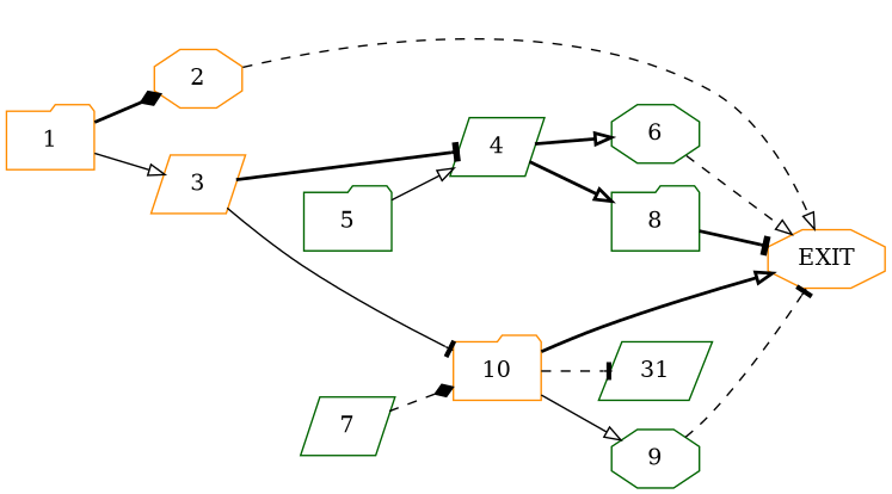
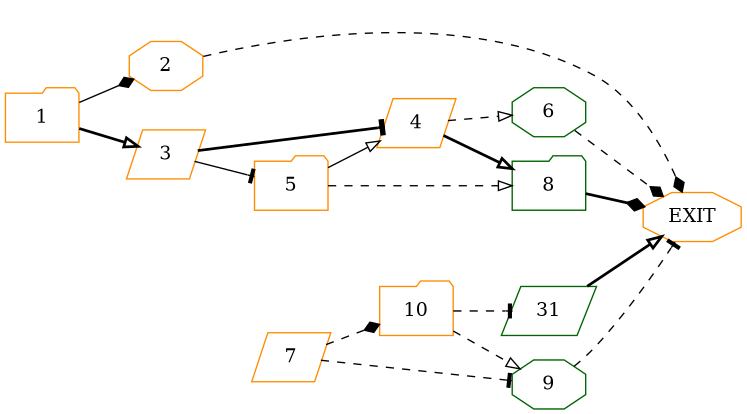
  digraph {
    rankdir=LR
    node [color=darkorange shape=folder]
    edge [arrowhead=onormal style=dashed]
    1
    2 [shape=octagon]
    3 [shape=parallelogram]
    n4 [label=EXIT shape=octagon]
-   4 [color=darkgreen shape=parallelogram]
-   5 [color=darkgreen]
+   4 [shape=parallelogram]
+   5
    6 [color=darkgreen shape=octagon]
    8 [color=darkgreen]
    9 [color=darkgreen shape=octagon]
-   7 [color=darkgreen shape=parallelogram]
+   7 [shape=parallelogram]
    10
    n12 [color=darkgreen label=31 shape=parallelogram]
-   1 -> 2 [arrowhead=diamond style=bold]
-   1 -> 3 [style=solid]
-   2 -> n4
+   1 -> 2 [arrowhead=diamond style=solid]
+   1 -> 3 [style=bold]
+   2 -> n4 [arrowhead=diamond]
    3 -> 4 [arrowhead=tee style=bold]
-   3 -> 10 [arrowhead=tee style=solid]
-   4 -> 6 [style=bold]
+   3 -> 5 [arrowhead=tee style=solid]
+   4 -> 6
    4 -> 8 [style=bold]
    5 -> 4 [style=solid]
-   6 -> n4
-   8 -> n4 [arrowhead=tee style=bold]
+   5 -> 8
+   6 -> n4 [arrowhead=diamond]
+   8 -> n4 [arrowhead=diamond style=bold]
    9 -> n4 [arrowhead=tee]
+   7 -> 9 [arrowhead=tee]
    7 -> 10 [arrowhead=diamond]
-   10 -> 9 [style=solid]
+   10 -> 9
    10 -> n12 [arrowhead=tee]
-   10 -> n4 [style=bold]
+   n12 -> n4 [style=bold]
  }
